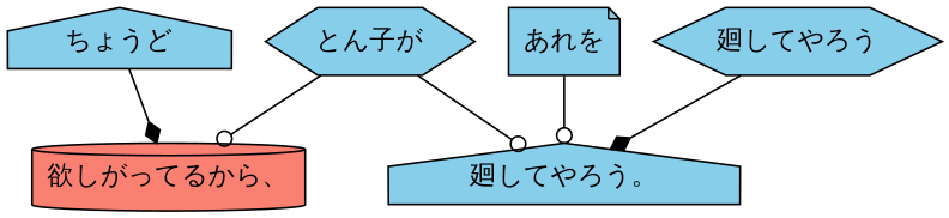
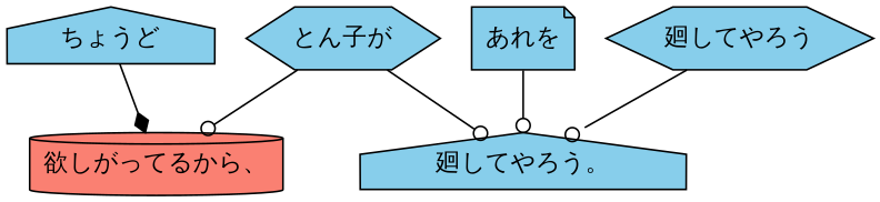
  digraph {
    node [fillcolor=skyblue shape=house style=filled]
    edge [arrowhead=odot]
    n1 [label="ちょうど"]
    n2 [fillcolor=salmon label="欲しがってるから、" shape=cylinder]
    n3 [label="とん子が" shape=hexagon]
    n4 [label="廻してやろう。"]
    n5 [label="あれを" shape=note]
    n6 [label="廻してやろう" shape=hexagon]
    n1 -> n2 [arrowhead=diamond]
    n3 -> n2
    n3 -> n4
    n5 -> n4
-   n6 -> n4 [arrowhead=diamond]
+   n6 -> n4
  }
